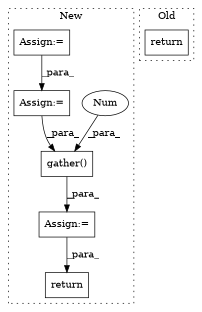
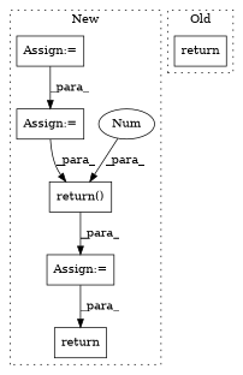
  digraph {
    node [a=68 l=3 shape=box]
-   n1 [a=75 l="20,1" label="gather()" s="15372,15410"]
+   n1 [a=75 l="20,1" label="return()" s="15372,15410"]
    n2 [a=93 l=7 label=return s=15420]
    n3 [label="Assign:=" s=15219]
    n4 [a=76 l=1 label=Num s=15392 shape=ellipse]
    n5 [label="Assign:=" s=15369]
    n6 [label="Assign:=" s=15163]
    n7 [a=93 l=7 label=return s=14585]
    subgraph cluster_1 {
      label=New
      style=dotted
      n1
      n2
      n3
      n4
      n5
      n6
    }
    subgraph cluster_2 {
      label=Old
      style=dotted
      n7
    }
    n1 -> n5 [label=_para_]
    n3 -> n1 [label=_para_]
    n4 -> n1 [label=_para_]
    n5 -> n2 [label=_para_]
    n6 -> n3 [label=_para_]
  }
